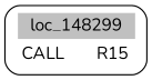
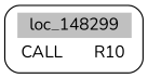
  digraph {
    fontname=Nunito
-   n1 [fontname=Nunito label=<<table border="0" cellborder="0" cellpadding="3"><tr><td align="center" colspan="2" bgcolor="grey">loc_148299</td></tr><tr><td align="left">CALL       R15</td></tr></table>> shape=Mrecord]
+   n1 [fontname=Nunito label=<<table border="0" cellborder="0" cellpadding="3"><tr><td align="center" colspan="2" bgcolor="grey">loc_148299</td></tr><tr><td align="left">CALL       R10</td></tr></table>> shape=Mrecord]
  }
